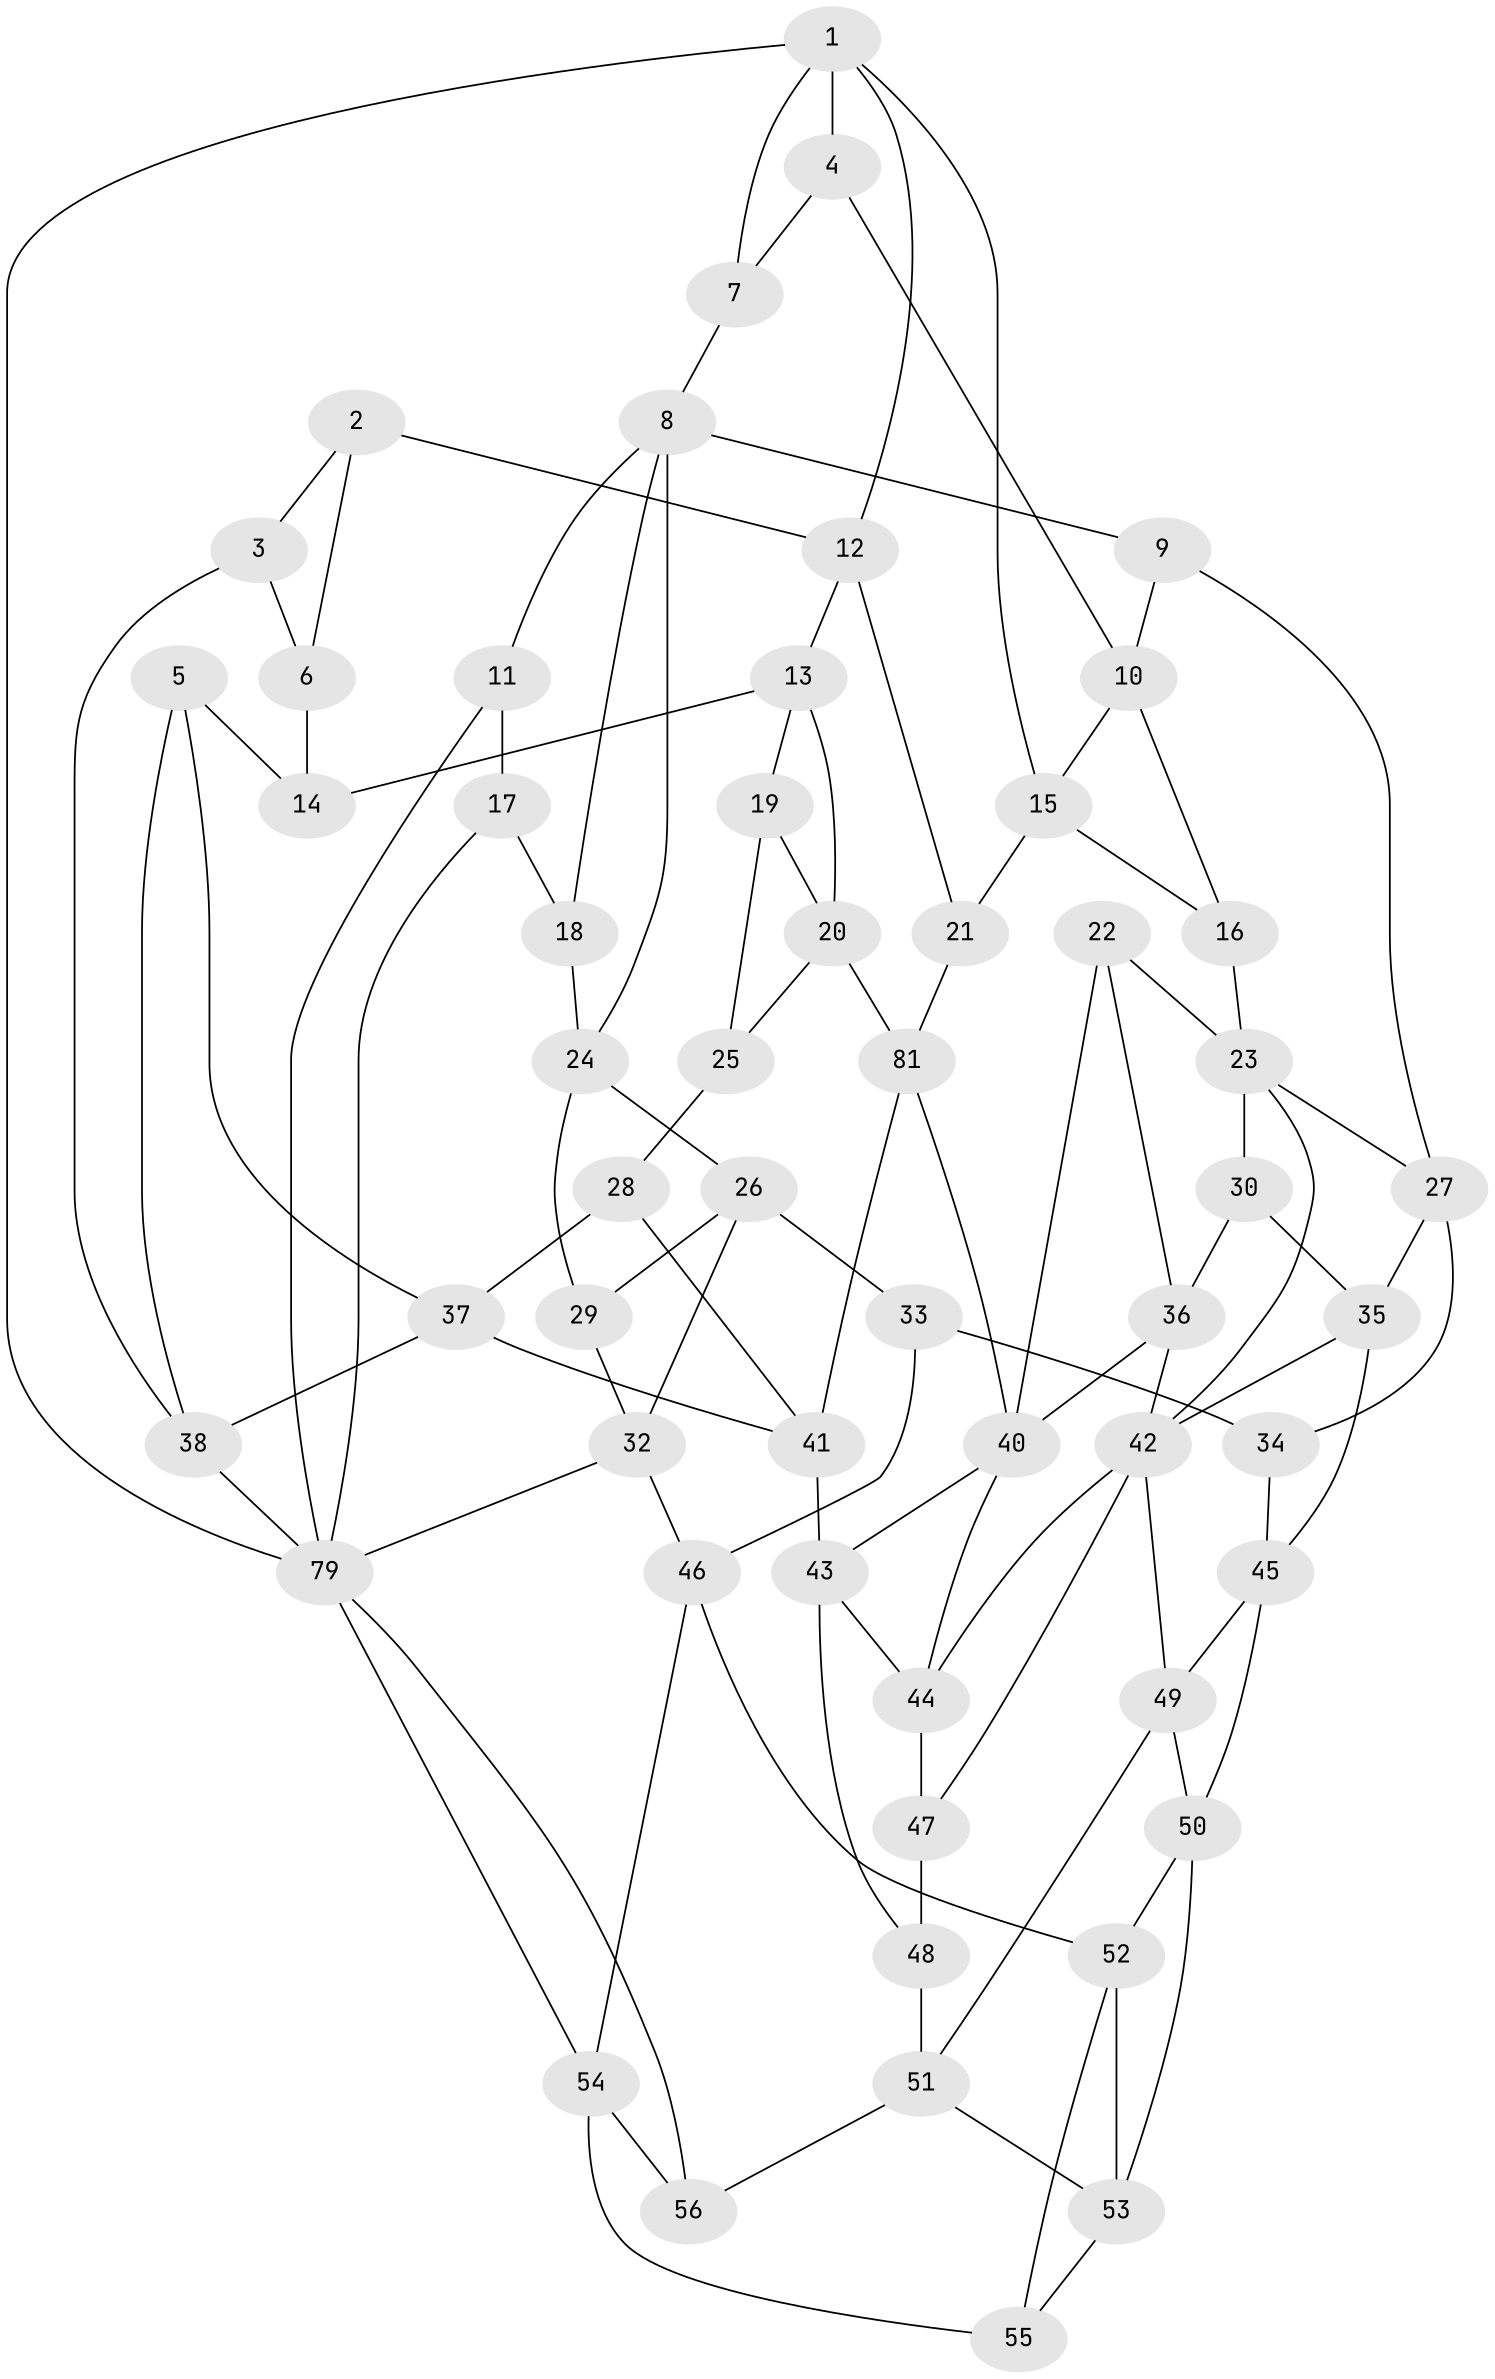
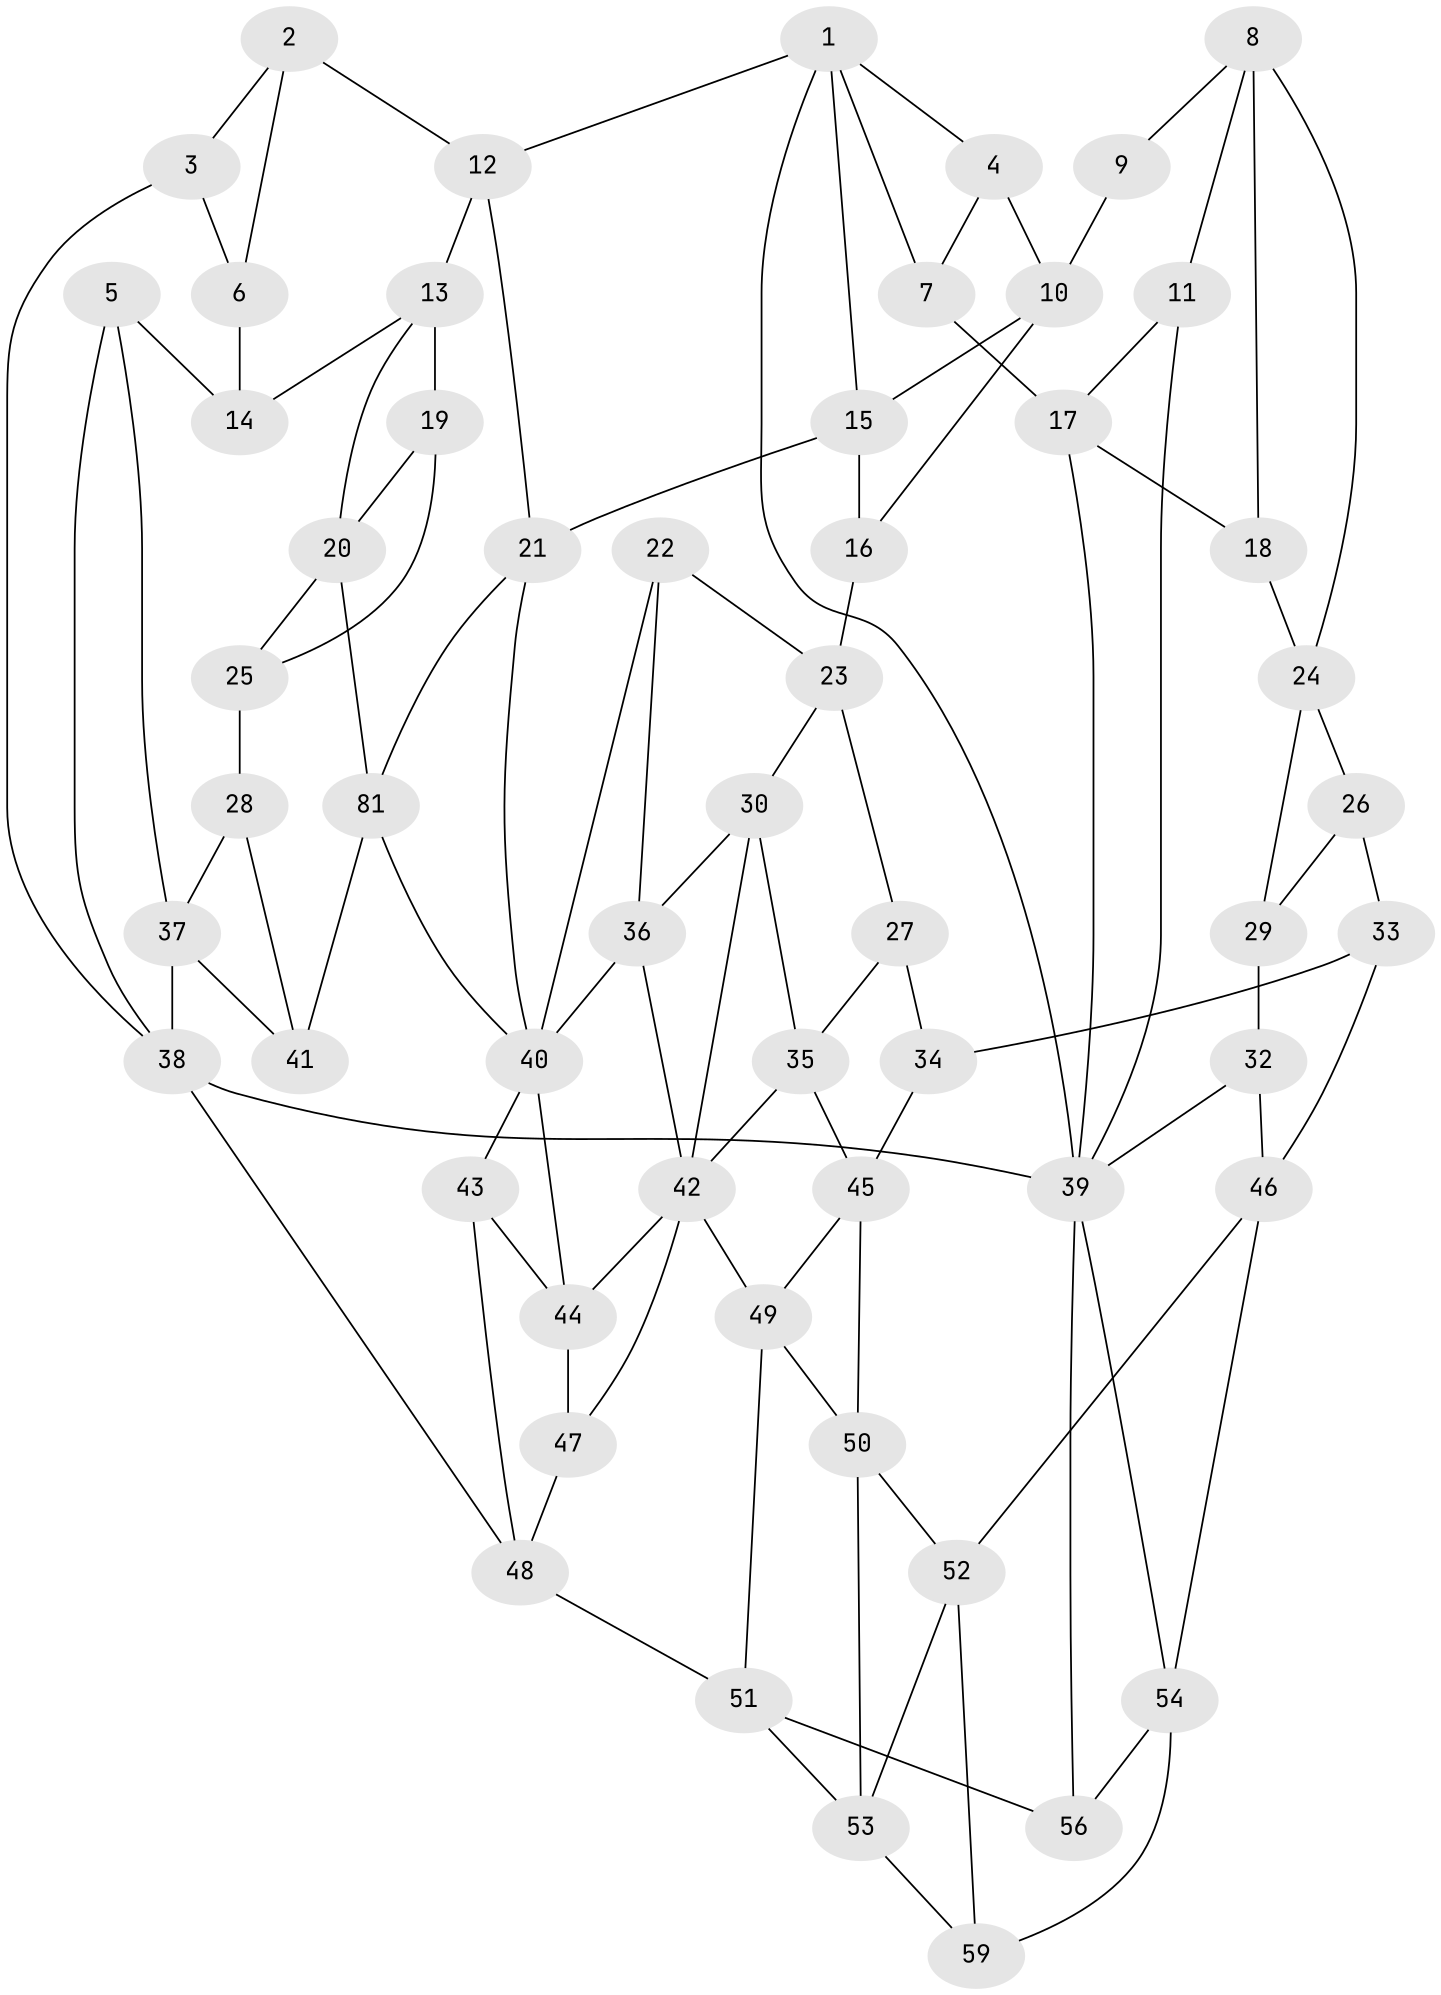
  graph {
    fontname="JetBrains Mono"
    node [color=gray90 fontname="JetBrains Mono" style=filled]
    edge [fontname="JetBrains Mono" weight=1.0]
    1
    4
    7
    12
    15
-   39 [label=79]
+   39
    10
    8
    13
    21
    16
    54
    56
    2
    3
    6
    38
    14
    48
    5
    37
    41
    11
    9
    18
    24
    17
    27
    26
    29
    34
    35
    23
    19
    20
    n36 [label=81]
    40
    25
    30
    28
    43
    44
    22
    36
    42
    32
    33
    46
    45
    47
    49
    52
    50
    51
-   55
+   55 [label=59]
    53
    1 -- 4
    1 -- 7
    1 -- 12
    1 -- 15
    1 -- 39
    4 -- 7
    4 -- 10
-   7 -- 8
+   7 -- 17
    12 -- 13
    12 -- 21
    15 -- 21
    15 -- 16
    39 -- 54
    39 -- 56
    10 -- 15
    10 -- 16
    8 -- 11
    8 -- 9
    8 -- 18
    8 -- 24
    13 -- 14
    13 -- 19
    13 -- 20
    21 -- n36
+   21 -- 40
    16 -- 23
    54 -- 56
    54 -- 55
    2 -- 12
    2 -- 3
    2 -- 6
    3 -- 6
    3 -- 38
    6 -- 14 [weight=2.0]
    38 -- 39 [weight=2.0]
+   38 -- 48
    48 -- 51
    5 -- 38
    5 -- 14
    5 -- 37
    37 -- 38
    37 -- 41
-   41 -- 43 [weight=3.0]
    11 -- 39
    11 -- 17
    9 -- 10
-   9 -- 27
    18 -- 24
    24 -- 26
    24 -- 29
    17 -- 39
    17 -- 18
    27 -- 34
    27 -- 35
    26 -- 29
-   26 -- 32
    26 -- 33
    29 -- 32
    34 -- 45
    35 -- 42
    35 -- 45
    23 -- 27
    23 -- 30
    19 -- 20
    19 -- 25
    20 -- n36
    20 -- 25
    n36 -- 41
    n36 -- 40
    40 -- 43
    40 -- 44
    25 -- 28 [weight=2.0]
    30 -- 35
    30 -- 36
-   23 -- 42
+   30 -- 42
    28 -- 37
    28 -- 41
    43 -- 48
    43 -- 44
    44 -- 47
    22 -- 23
    22 -- 40
    22 -- 36
    36 -- 40
    36 -- 42
    42 -- 44
    42 -- 47
    42 -- 49
    32 -- 39
    32 -- 46
    33 -- 34 [weight=2.0]
    33 -- 46
    46 -- 54
    46 -- 52
    45 -- 49
    45 -- 50
    47 -- 48
    49 -- 50
    49 -- 51
    52 -- 55
    52 -- 53
    50 -- 52
    50 -- 53
    51 -- 56
    51 -- 53
    53 -- 55
  }
